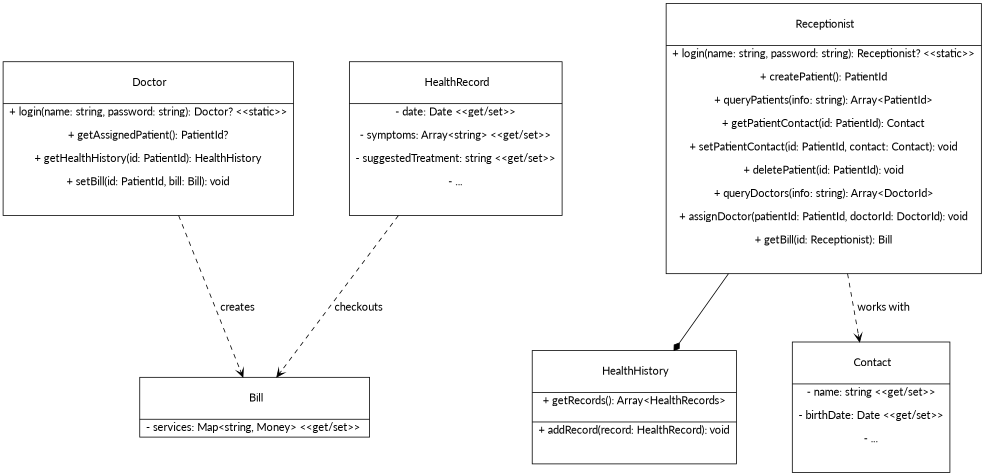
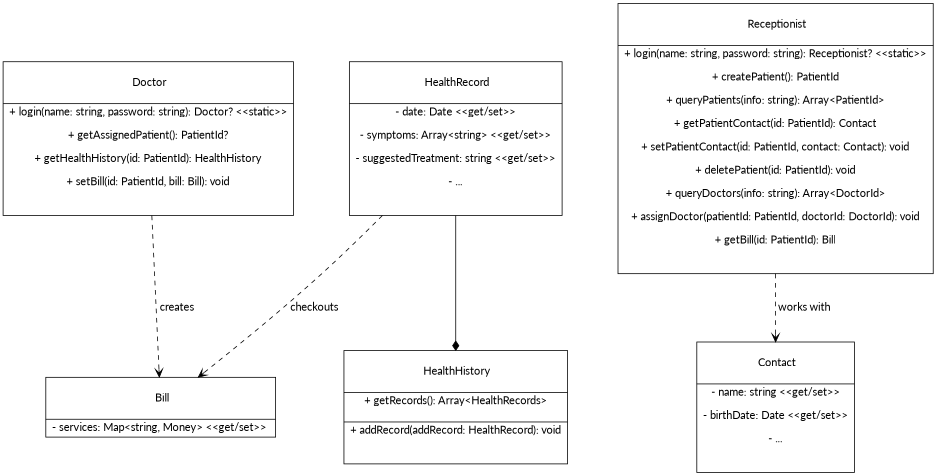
  digraph {
    fontname=Lato
    nodesep=1
    ranksep=1
    node [fontname=Lato shape=record]
    edge [arrowhead=vee fontname=Lato style=dashed]
    n1 [label="{\n        Doctor\n        \l|+ login(name: string, password: string): Doctor? \<\<static\>\>\n        \l+ getAssignedPatient(): PatientId?\n        \l+ getHealthHistory(id: PatientId): HealthHistory\n        \l+ setBill(id: PatientId, bill: Bill): void\n        \l\n    }"]
    n2 [label="{\n        Bill\n        \l|- services: Map\<string, Money\> \<\<get/set\>\> \n    }"]
-   n3 [label="{\n        HealthHistory\n        \l|+ getRecords(): Array\<HealthRecords\>\n        \l|+ addRecord(record: HealthRecord): void\n        \l\n    }"]
-   n4 [label="{\n        Receptionist\n        \l|+ login(name: string, password: string): Receptionist? \<\<static\>\>\n        \l+ createPatient(): PatientId\n        \l+ queryPatients(info: string): Array\<PatientId\>\n        \l+ getPatientContact(id: PatientId): Contact\n        \l+ setPatientContact(id: PatientId, contact: Contact): void\n        \l+ deletePatient(id: PatientId): void\n        \l+ queryDoctors(info: string): Array\<DoctorId\>\n        \l+ assignDoctor(patientId: PatientId, doctorId: DoctorId): void\n        \l+ getBill(id: Receptionist): Bill\n        \l\n    }"]
+   n3 [label="{\n        HealthHistory\n        \l|+ getRecords(): Array\<HealthRecords\>\n        \l|+ addRecord(addRecord: HealthRecord): void\n        \l\n    }"]
+   n4 [label="{\n        Receptionist\n        \l|+ login(name: string, password: string): Receptionist? \<\<static\>\>\n        \l+ createPatient(): PatientId\n        \l+ queryPatients(info: string): Array\<PatientId\>\n        \l+ getPatientContact(id: PatientId): Contact\n        \l+ setPatientContact(id: PatientId, contact: Contact): void\n        \l+ deletePatient(id: PatientId): void\n        \l+ queryDoctors(info: string): Array\<DoctorId\>\n        \l+ assignDoctor(patientId: PatientId, doctorId: DoctorId): void\n        \l+ getBill(id: PatientId): Bill\n        \l\n    }"]
    n5 [label="{\n        Contact\n        \l|- name: string \<\<get/set\>\>\n        \l- birthDate: Date \<\<get/set\>\>\n        \l- ...\n        \l\n    }"]
    n6 [label="{\n        HealthRecord\n        \l|- date: Date \<\<get/set\>\>\n        \l- symptoms: Array\<string\> \<\<get/set\>\>\n        \l- suggestedTreatment: string \<\<get/set\>\>\n        \l- ...\n        \l\n    }"]
    n1 -> n2 [label=" creates"]
    n4 -> n5 [label=" works with"]
    n6 -> n2 [label=" checkouts"]
-   n4 -> n3 [arrowhead=diamond style=solid]
+   n6 -> n3 [arrowhead=diamond style=solid]
  }
